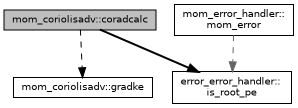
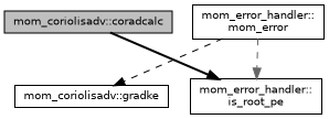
  digraph {
    rankdir=TB
    node [color=black fillcolor=white fontname=Helvetica fontsize=10 shape=record style=filled]
    edge [color=black fontname=Helvetica fontsize=10 labelfontname=Helvetica labelfontsize=10 style=dashed]
    n1 [fillcolor=grey75 fontcolor=black height=0.2 label="mom_coriolisadv::coradcalc" width=0.4]
    n2 [height=0.2 label="mom_coriolisadv::gradke" width=0.4]
-   n3 [height=0.2 label="error_error_handler::\lis_root_pe" width=0.4]
+   n3 [height=0.2 label="mom_error_handler::\lis_root_pe" width=0.4]
    n4 [height=0.2 label="mom_error_handler::\lmom_error" width=0.4]
-   n1 -> n2
+   n4 -> n2
    n1 -> n3 [style=bold]
    n4 -> n3 [color=gray40]
  }
